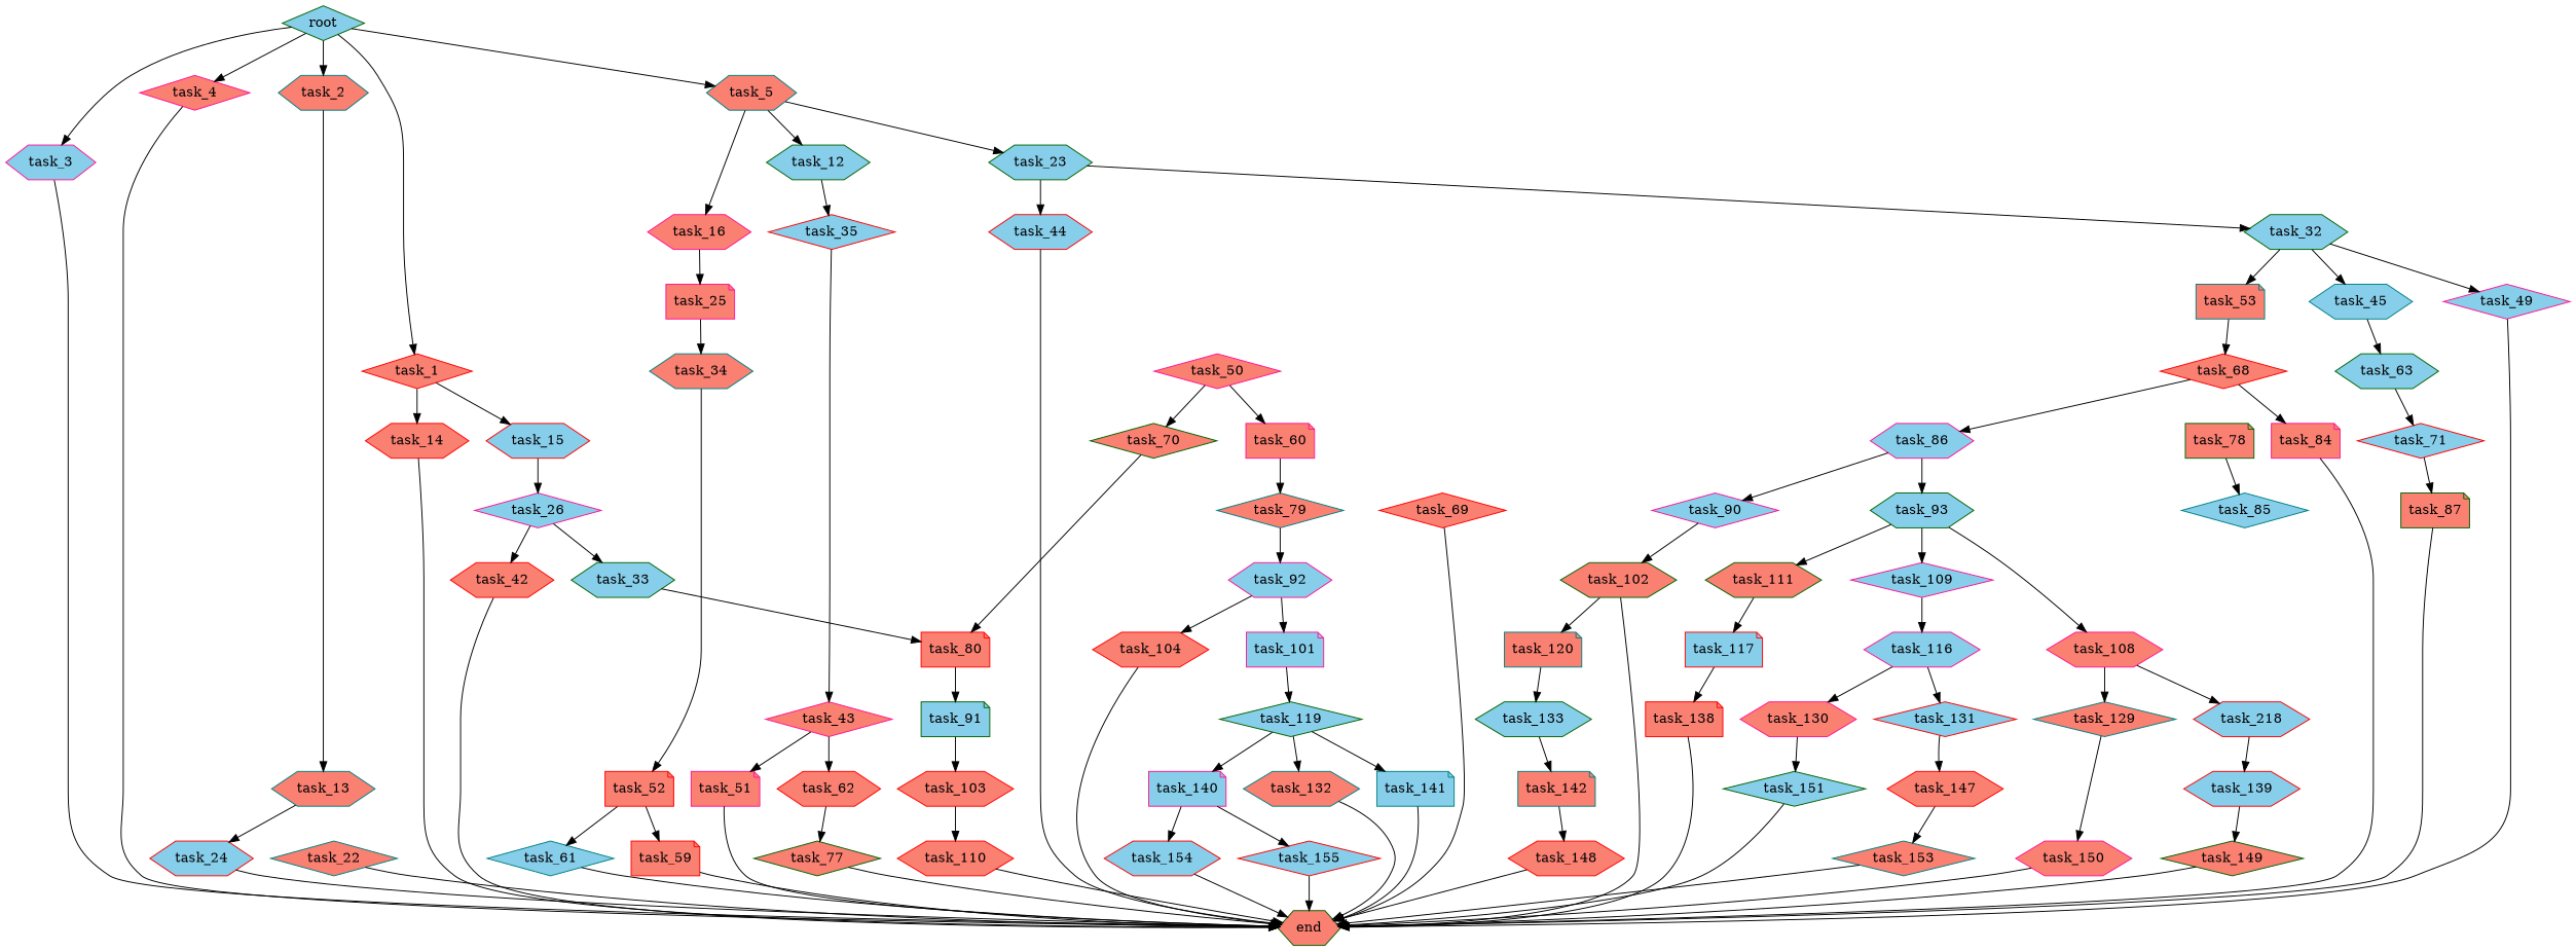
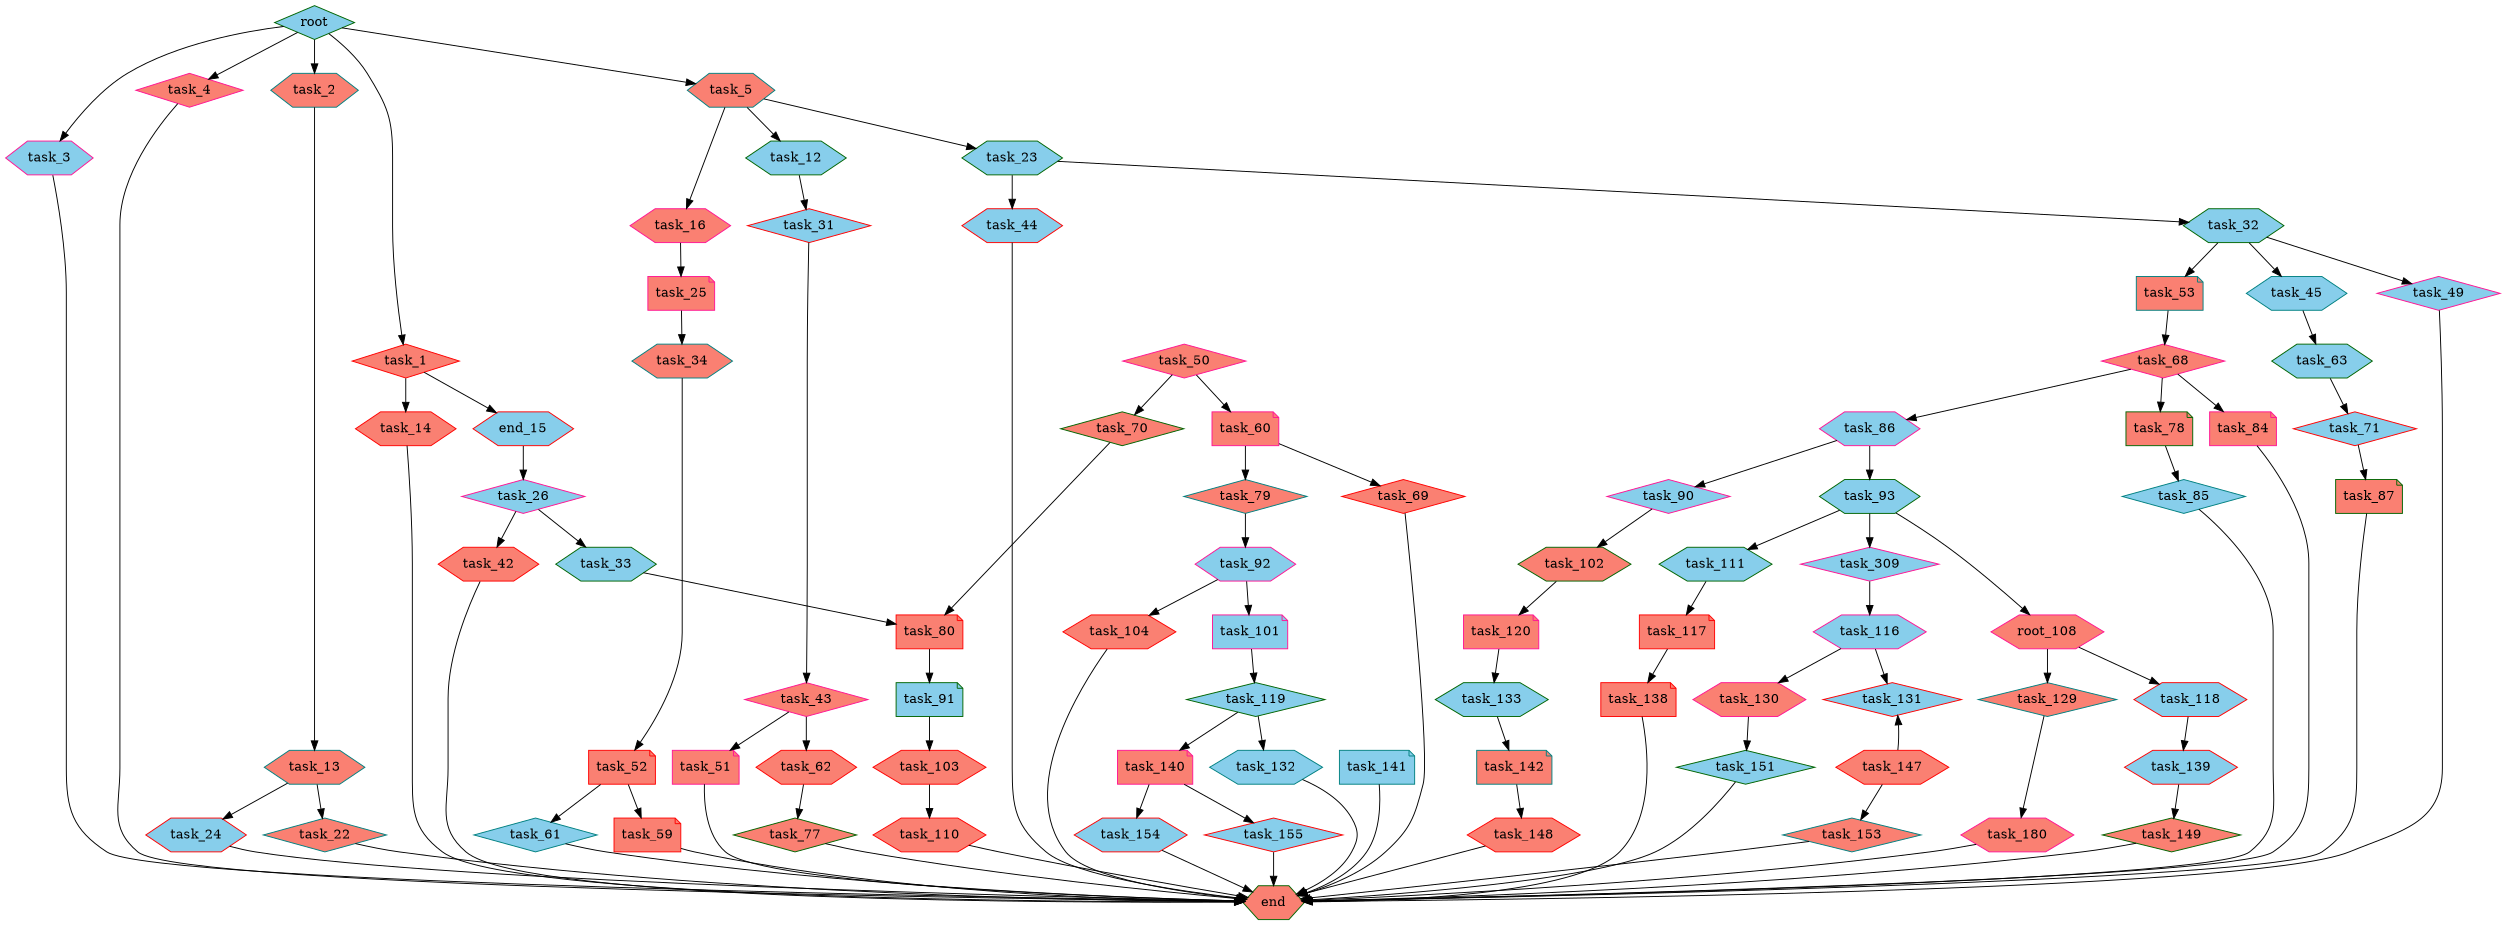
  digraph {
    node [color=red fillcolor=salmon shape=hexagon style=filled]
    root [color=darkgreen fillcolor=skyblue shape=diamond]
    task_1 [shape=diamond]
    task_2 [color=teal]
    task_3 [color=deeppink fillcolor=skyblue]
    task_4 [color=deeppink shape=diamond]
    task_5 [color=teal]
    task_14
-   task_15 [fillcolor=skyblue]
+   task_15 [fillcolor=skyblue label=end_15]
    task_13 [color=teal]
    end [color=darkgreen]
    task_12 [color=darkgreen fillcolor=skyblue]
    task_16 [color=deeppink]
    task_23 [color=darkgreen fillcolor=skyblue]
    task_26 [color=deeppink fillcolor=skyblue shape=diamond]
    task_22 [color=teal shape=diamond]
    task_24 [fillcolor=skyblue]
-   task_35 [fillcolor=skyblue shape=diamond]
+   task_35 [fillcolor=skyblue shape=diamond label=task_31]
    task_25 [color=deeppink shape=note]
    task_32 [color=darkgreen fillcolor=skyblue]
    task_44 [fillcolor=skyblue]
    task_43 [color=deeppink shape=diamond]
    task_33 [color=darkgreen fillcolor=skyblue]
    task_42
    task_34 [color=teal]
    task_45 [color=teal fillcolor=skyblue]
    task_49 [color=deeppink fillcolor=skyblue shape=diamond]
    task_53 [color=teal shape=note]
    task_52 [shape=note]
    task_80 [shape=note]
    task_63 [color=darkgreen fillcolor=skyblue]
-   task_68 [shape=diamond]
+   task_68 [color=deeppink shape=diamond]
    task_50 [color=deeppink shape=diamond]
    task_60 [color=deeppink shape=note]
    task_70 [color=darkgreen shape=diamond]
    task_59 [shape=note]
    task_61 [color=teal fillcolor=skyblue shape=diamond]
    task_51 [color=deeppink shape=note]
    task_62
    task_77 [color=darkgreen shape=diamond]
    task_71 [fillcolor=skyblue shape=diamond]
    task_69 [shape=diamond]
    task_79 [color=teal shape=diamond]
    task_78 [color=darkgreen shape=note]
    task_84 [color=deeppink shape=note]
    task_86 [color=deeppink fillcolor=skyblue]
    task_92 [color=deeppink fillcolor=skyblue]
    task_87 [color=darkgreen shape=note]
    task_85 [color=teal fillcolor=skyblue shape=diamond]
    task_90 [color=deeppink fillcolor=skyblue shape=diamond]
    task_93 [color=darkgreen fillcolor=skyblue]
    task_91 [color=darkgreen fillcolor=skyblue shape=note]
    task_101 [color=deeppink fillcolor=skyblue shape=note]
    task_104
    task_103
    task_102 [color=darkgreen]
-   task_108 [color=deeppink]
-   task_109 [color=deeppink fillcolor=skyblue shape=diamond]
-   task_111 [color=darkgreen]
-   task_120 [color=teal shape=note]
+   task_108 [color=deeppink label=root_108]
+   task_109 [color=deeppink fillcolor=skyblue shape=diamond label=task_309]
+   task_111 [color=darkgreen fillcolor=skyblue]
+   task_120 [color=deeppink shape=note]
    task_110
    task_119 [color=darkgreen fillcolor=skyblue shape=diamond]
-   task_118 [fillcolor=skyblue label=task_218]
+   task_118 [fillcolor=skyblue]
    task_129 [color=teal shape=diamond]
    task_116 [color=deeppink fillcolor=skyblue]
-   task_117 [fillcolor=skyblue shape=note]
-   task_132 [color=teal]
-   task_140 [color=deeppink fillcolor=skyblue shape=note]
+   task_117 [shape=note]
+   task_132 [color=teal fillcolor=skyblue]
+   task_140 [color=deeppink shape=note]
    task_141 [color=teal fillcolor=skyblue shape=note]
    task_133 [color=darkgreen fillcolor=skyblue]
    task_139 [fillcolor=skyblue]
-   task_150 [color=deeppink]
+   task_150 [color=deeppink label=task_180]
    task_130 [color=deeppink]
    task_131 [fillcolor=skyblue shape=diamond]
    task_138 [shape=note]
    task_151 [color=darkgreen fillcolor=skyblue shape=diamond]
    task_147
    task_149 [color=darkgreen shape=diamond]
    task_154 [fillcolor=skyblue]
    task_155 [fillcolor=skyblue shape=diamond]
    task_142 [color=teal shape=note]
    task_153 [color=teal shape=diamond]
    task_148
    root -> task_1
    root -> task_2
    root -> task_3
    root -> task_4
    root -> task_5
    task_1 -> task_14
    task_1 -> task_15
    task_2 -> task_13
    task_3 -> end
    task_4 -> end
    task_5 -> task_12
    task_5 -> task_16
    task_5 -> task_23
    task_14 -> end
    task_15 -> task_26
+   task_13 -> task_22
    task_13 -> task_24
    task_12 -> task_35
    task_16 -> task_25
    task_23 -> task_32
    task_23 -> task_44
    task_26 -> task_33
    task_26 -> task_42
    task_22 -> end
    task_24 -> end
    task_35 -> task_43
    task_25 -> task_34
    task_32 -> task_45
    task_32 -> task_49
    task_32 -> task_53
    task_44 -> end
    task_43 -> task_51
    task_43 -> task_62
    task_33 -> task_80
    task_42 -> end
    task_34 -> task_52
    task_45 -> task_63
    task_49 -> end
    task_53 -> task_68
    task_52 -> task_59
    task_52 -> task_61
    task_80 -> task_91
    task_63 -> task_71
+   task_68 -> task_78
    task_68 -> task_84
    task_68 -> task_86
    task_50 -> task_60
    task_50 -> task_70
+   task_60 -> task_69
    task_60 -> task_79
    task_70 -> task_80
    task_59 -> end
    task_61 -> end
    task_51 -> end
    task_62 -> task_77
    task_77 -> end
    task_71 -> task_87
    task_69 -> end
    task_79 -> task_92
    task_78 -> task_85
    task_84 -> end
    task_86 -> task_90
    task_86 -> task_93
    task_92 -> task_101
    task_92 -> task_104
    task_87 -> end
-   task_102 -> end
+   task_85 -> end
    task_90 -> task_102
    task_93 -> task_108
    task_93 -> task_109
    task_93 -> task_111
    task_91 -> task_103
    task_101 -> task_119
    task_104 -> end
    task_103 -> task_110
    task_102 -> task_120
    task_108 -> task_118
    task_108 -> task_129
    task_109 -> task_116
    task_111 -> task_117
    task_120 -> task_133
    task_110 -> end
    task_119 -> task_132
    task_119 -> task_140
-   task_119 -> task_141
    task_118 -> task_139
    task_129 -> task_150
    task_116 -> task_130
    task_116 -> task_131
    task_117 -> task_138
    task_132 -> end
    task_140 -> task_154
    task_140 -> task_155
    task_141 -> end
    task_133 -> task_142
    task_139 -> task_149
    task_150 -> end
    task_130 -> task_151
-   task_131 -> task_147
+   task_147 -> task_131
    task_138 -> end
    task_151 -> end
    task_147 -> task_153
    task_149 -> end
    task_154 -> end
    task_155 -> end
    task_142 -> task_148
    task_153 -> end
    task_148 -> end
  }
